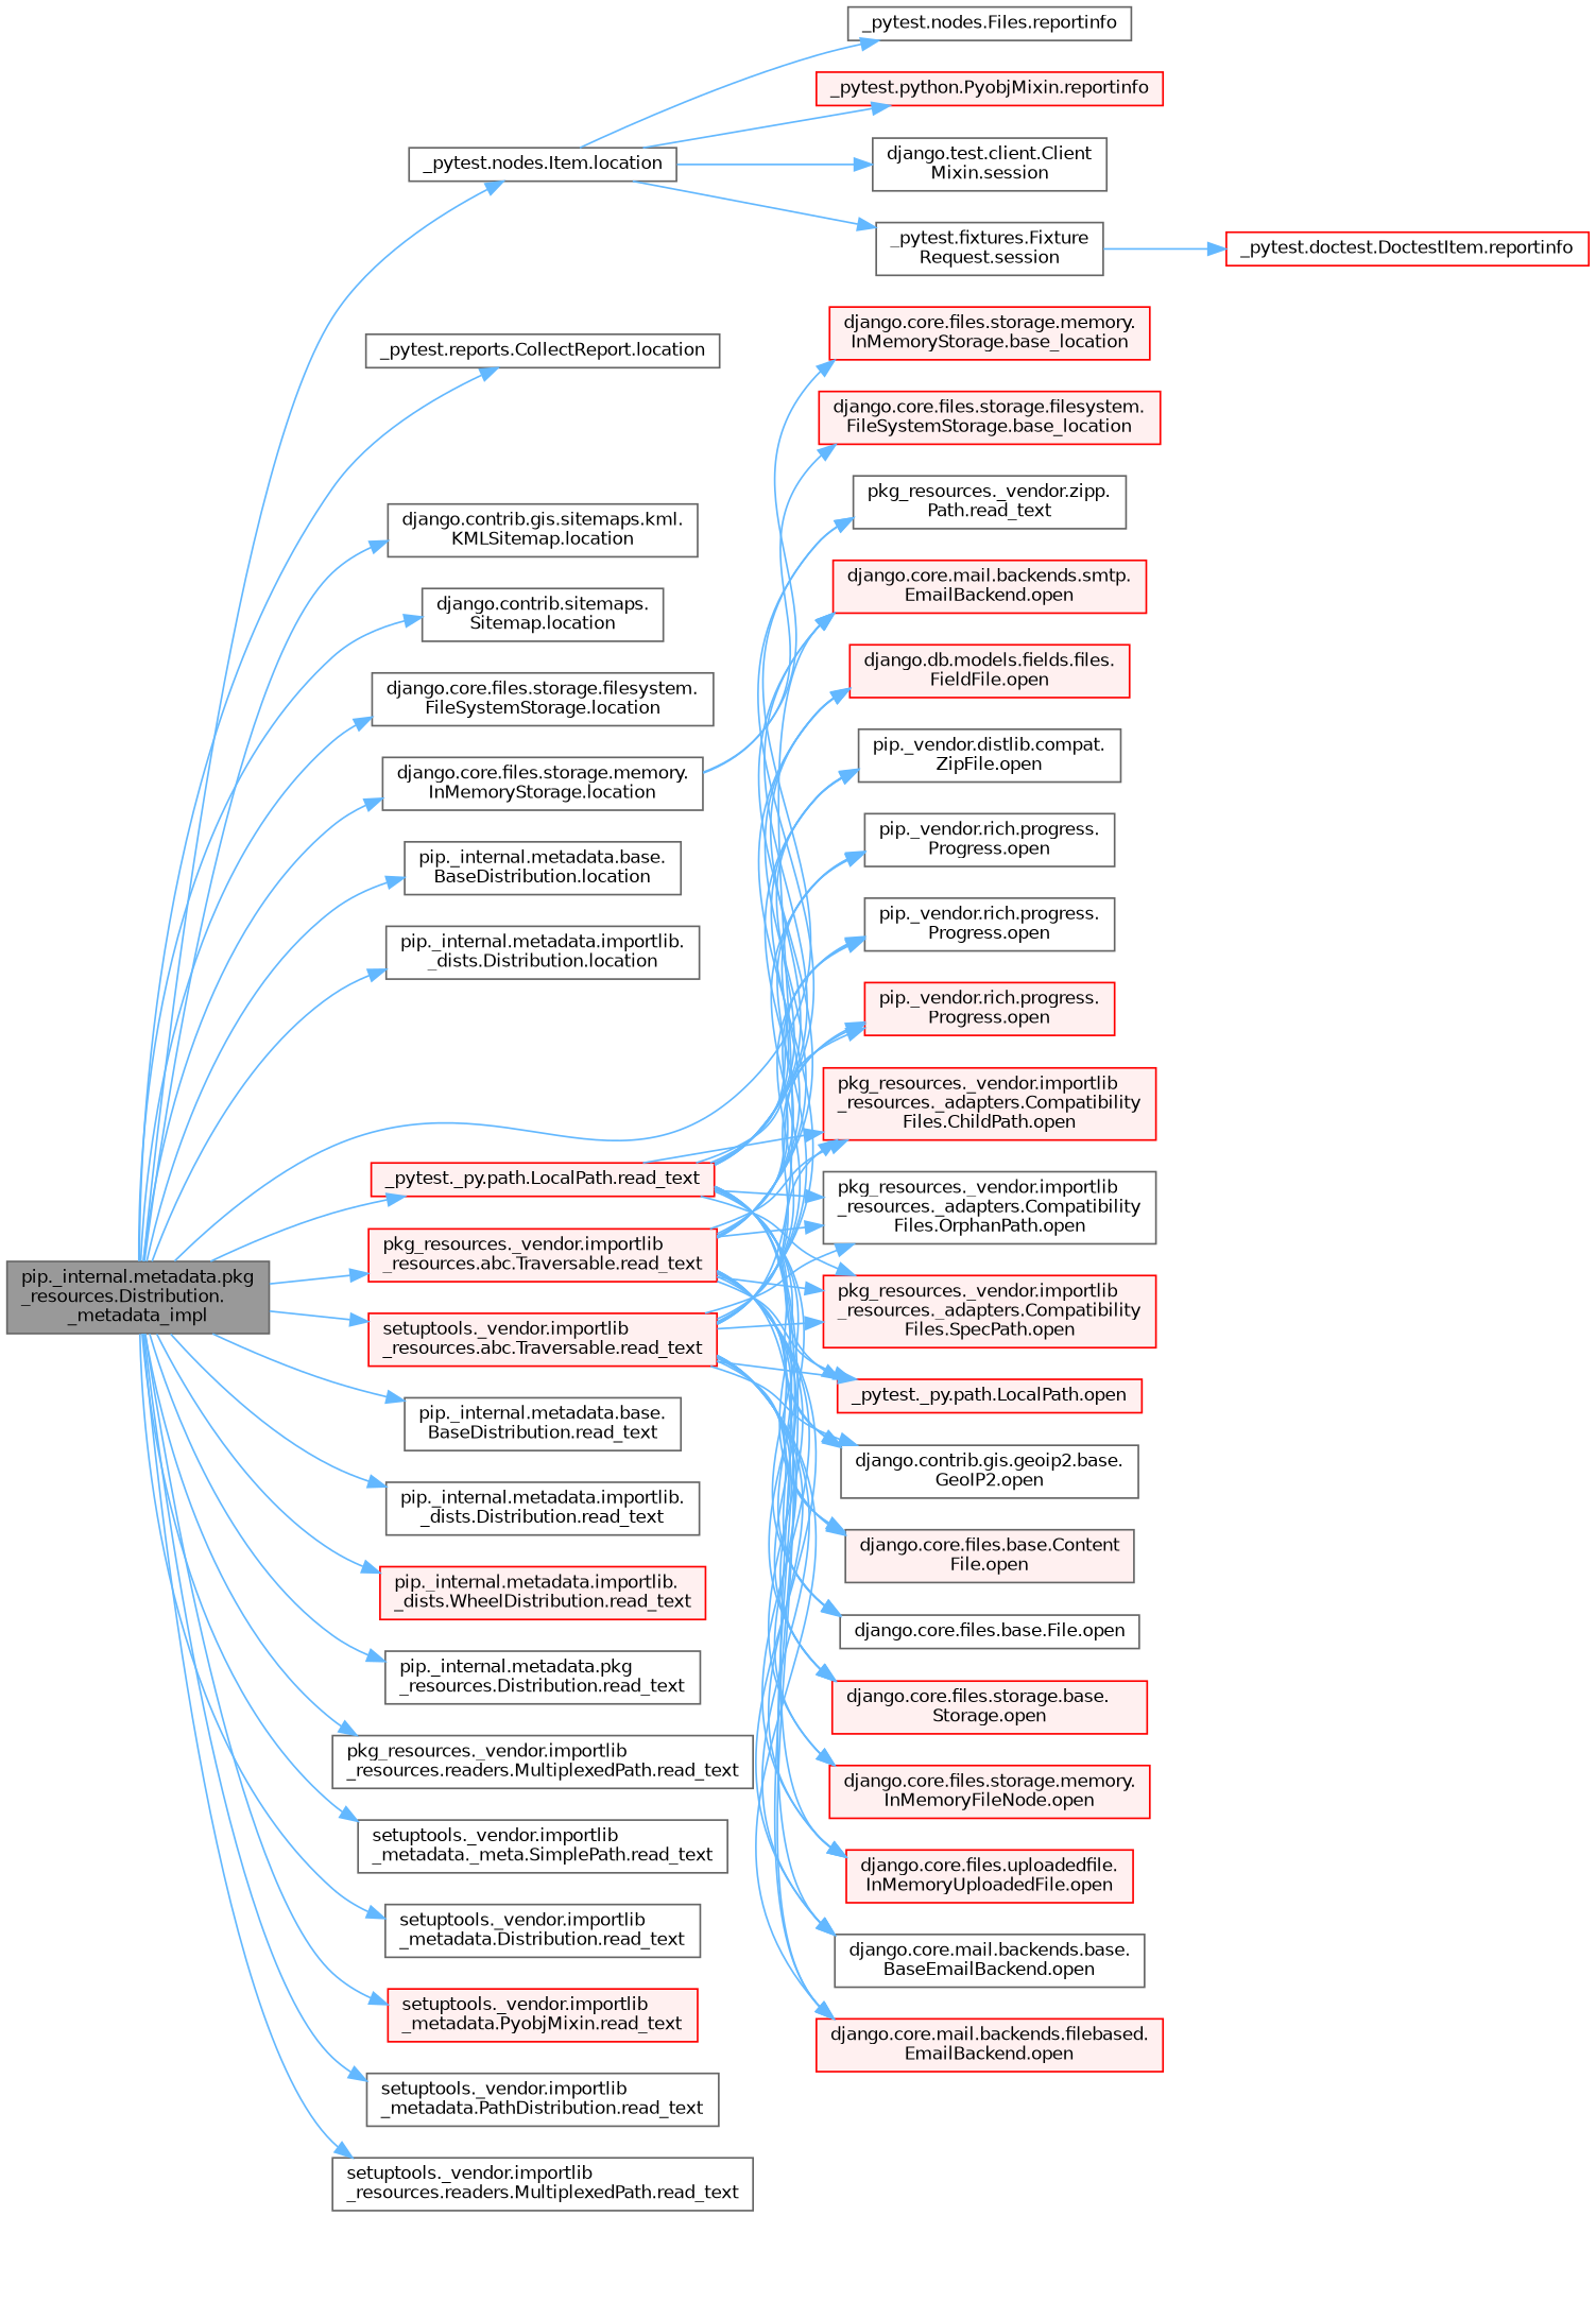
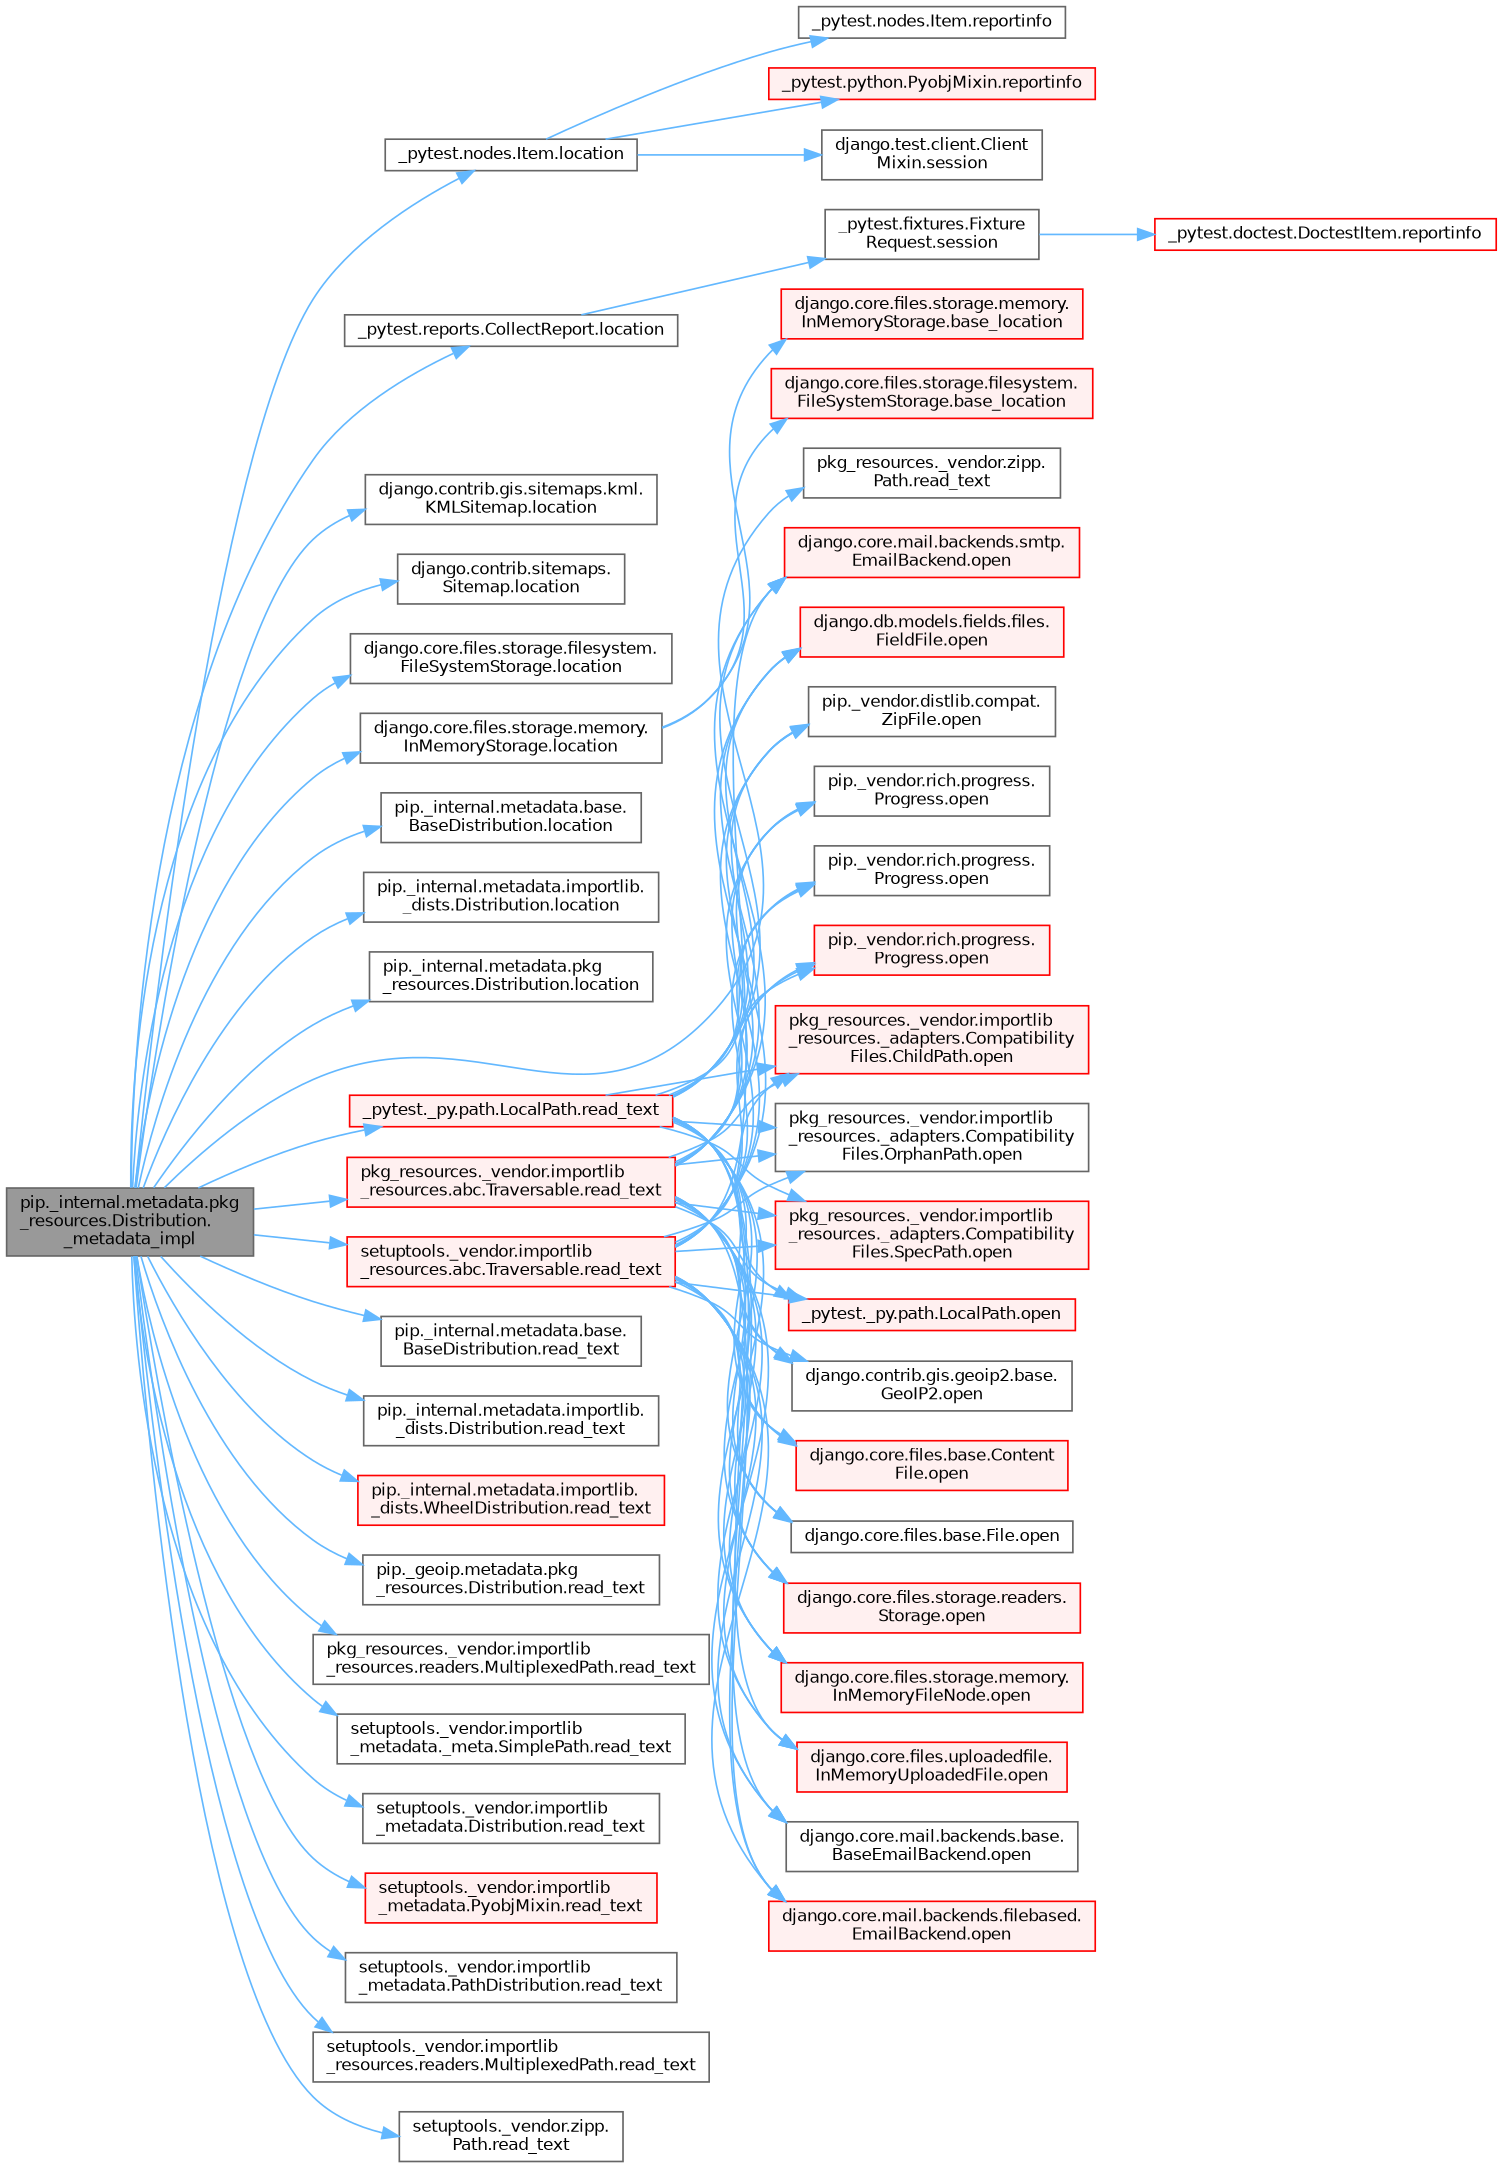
  digraph {
    rankdir=LR
    node [color=grey40 fillcolor=white fontname=Helvetica fontsize=10 shape=box style=filled]
    edge [color=steelblue1 fontname=Helvetica fontsize=10 labelfontname=Helvetica labelfontsize=10 style=solid]
    n1 [color=gray40 fillcolor=grey60 fontcolor=black height=0.2 label="pip._internal.metadata.pkg\l_resources.Distribution.\l_metadata_impl" width=0.4]
    n2 [height=0.2 label="_pytest.nodes.Item.location" width=0.4]
    n3 [height=0.2 label="_pytest.reports.CollectReport.location" width=0.4]
    n4 [height=0.2 label="django.contrib.gis.sitemaps.kml.\lKMLSitemap.location" width=0.4]
    n5 [height=0.2 label="django.contrib.sitemaps.\lSitemap.location" width=0.4]
    n6 [height=0.2 label="django.core.files.storage.filesystem.\lFileSystemStorage.location" width=0.4]
    n7 [height=0.2 label="django.core.files.storage.memory.\lInMemoryStorage.location" width=0.4]
    n8 [height=0.2 label="pip._internal.metadata.base.\lBaseDistribution.location" width=0.4]
    n9 [height=0.2 label="pip._internal.metadata.importlib.\l_dists.Distribution.location" width=0.4]
+   n10 [height=0.2 label="pip._internal.metadata.pkg\l_resources.Distribution.location" width=0.4]
    n11 [color=red fillcolor="#FFF0F0" height=0.2 label="_pytest._py.path.LocalPath.read_text" width=0.4]
    n12 [height=0.2 label="pip._internal.metadata.base.\lBaseDistribution.read_text" width=0.4]
    n13 [height=0.2 label="pip._internal.metadata.importlib.\l_dists.Distribution.read_text" width=0.4]
    n14 [color=red fillcolor="#FFF0F0" height=0.2 label="pip._internal.metadata.importlib.\l_dists.WheelDistribution.read_text" width=0.4]
-   n15 [height=0.2 label="pip._internal.metadata.pkg\l_resources.Distribution.read_text" width=0.4]
+   n15 [height=0.2 label="pip._geoip.metadata.pkg\l_resources.Distribution.read_text" width=0.4]
    n16 [color=red fillcolor="#FFF0F0" height=0.2 label="pkg_resources._vendor.importlib\l_resources.abc.Traversable.read_text" width=0.4]
    n17 [height=0.2 label="pkg_resources._vendor.importlib\l_resources.readers.MultiplexedPath.read_text" width=0.4]
    n18 [height=0.2 label="pkg_resources._vendor.zipp.\lPath.read_text" width=0.4]
    n19 [height=0.2 label="setuptools._vendor.importlib\l_metadata._meta.SimplePath.read_text" width=0.4]
    n20 [height=0.2 label="setuptools._vendor.importlib\l_metadata.Distribution.read_text" width=0.4]
    n21 [color=red fillcolor="#FFF0F0" height=0.2 label="setuptools._vendor.importlib\l_metadata.PyobjMixin.read_text" width=0.4]
    n22 [height=0.2 label="setuptools._vendor.importlib\l_metadata.PathDistribution.read_text" width=0.4]
    n23 [color=red fillcolor="#FFF0F0" height=0.2 label="setuptools._vendor.importlib\l_resources.abc.Traversable.read_text" width=0.4]
    n24 [height=0.2 label="setuptools._vendor.importlib\l_resources.readers.MultiplexedPath.read_text" width=0.4]
-   n26 [height=0.2 label="_pytest.nodes.Files.reportinfo" width=0.4]
+   n25 [height=0.2 label="setuptools._vendor.zipp.\lPath.read_text" width=0.4]
+   n26 [height=0.2 label="_pytest.nodes.Item.reportinfo" width=0.4]
    n27 [color=red fillcolor="#FFF0F0" height=0.2 label="_pytest.python.PyobjMixin.reportinfo" width=0.4]
    n28 [height=0.2 label="_pytest.fixtures.Fixture\lRequest.session" width=0.4]
    n29 [height=0.2 label="django.test.client.Client\lMixin.session" width=0.4]
    n30 [color=red fillcolor="#FFF0F0" height=0.2 label="django.core.files.storage.filesystem.\lFileSystemStorage.base_location" width=0.4]
    n31 [color=red fillcolor="#FFF0F0" height=0.2 label="django.core.files.storage.memory.\lInMemoryStorage.base_location" width=0.4]
    n32 [color=red fillcolor="#FFF0F0" height=0.2 label="_pytest._py.path.LocalPath.open" width=0.4]
    n33 [height=0.2 label="django.contrib.gis.geoip2.base.\lGeoIP2.open" width=0.4]
-   n34 [fillcolor="#FFF0F0" height=0.2 label="django.core.files.base.Content\lFile.open" width=0.4]
+   n34 [color=red fillcolor="#FFF0F0" height=0.2 label="django.core.files.base.Content\lFile.open" width=0.4]
    n35 [height=0.2 label="django.core.files.base.File.open" width=0.4]
-   n36 [color=red fillcolor="#FFF0F0" height=0.2 label="django.core.files.storage.base.\lStorage.open" width=0.4]
+   n36 [color=red fillcolor="#FFF0F0" height=0.2 label="django.core.files.storage.readers.\lStorage.open" width=0.4]
    n37 [color=red fillcolor="#FFF0F0" height=0.2 label="django.core.files.storage.memory.\lInMemoryFileNode.open" width=0.4]
    n38 [color=red fillcolor="#FFF0F0" height=0.2 label="django.core.files.uploadedfile.\lInMemoryUploadedFile.open" width=0.4]
    n39 [height=0.2 label="django.core.mail.backends.base.\lBaseEmailBackend.open" width=0.4]
    n40 [color=red fillcolor="#FFF0F0" height=0.2 label="django.core.mail.backends.filebased.\lEmailBackend.open" width=0.4]
    n41 [color=red fillcolor="#FFF0F0" height=0.2 label="django.core.mail.backends.smtp.\lEmailBackend.open" width=0.4]
    n42 [color=red fillcolor="#FFF0F0" height=0.2 label="django.db.models.fields.files.\lFieldFile.open" width=0.4]
    n43 [height=0.2 label="pip._vendor.distlib.compat.\lZipFile.open" width=0.4]
    n44 [height=0.2 label="pip._vendor.rich.progress.\lProgress.open" width=0.4]
    n45 [height=0.2 label="pip._vendor.rich.progress.\lProgress.open" width=0.4]
    n46 [color=red fillcolor="#FFF0F0" height=0.2 label="pip._vendor.rich.progress.\lProgress.open" width=0.4]
    n47 [color=red fillcolor="#FFF0F0" height=0.2 label="pkg_resources._vendor.importlib\l_resources._adapters.Compatibility\lFiles.ChildPath.open" width=0.4]
    n48 [height=0.2 label="pkg_resources._vendor.importlib\l_resources._adapters.Compatibility\lFiles.OrphanPath.open" width=0.4]
    n49 [color=red fillcolor="#FFF0F0" height=0.2 label="pkg_resources._vendor.importlib\l_resources._adapters.Compatibility\lFiles.SpecPath.open" width=0.4]
    n50 [color=red height=0.2 label="_pytest.doctest.DoctestItem.reportinfo" width=0.4]
    n1 -> n2
    n1 -> n3
    n1 -> n4
    n1 -> n5
    n1 -> n6
    n1 -> n7
    n1 -> n8
    n1 -> n9
+   n1 -> n10
    n1 -> n11
    n1 -> n12
    n1 -> n13
    n1 -> n14
    n1 -> n15
    n1 -> n16
    n1 -> n17
    n1 -> n18
    n1 -> n19
    n1 -> n20
    n1 -> n21
    n1 -> n22
    n1 -> n23
    n1 -> n24
+   n1 -> n25
    n2 -> n26
    n2 -> n27
-   n2 -> n28
+   n3 -> n28
    n2 -> n29
    n7 -> n30
    n7 -> n31
    n11 -> n32
    n11 -> n33
    n11 -> n34
    n11 -> n35
    n11 -> n36
-   n11 -> n18
+   n11 -> n37
    n11 -> n38
    n11 -> n39
    n11 -> n40
    n11 -> n41
    n11 -> n42
    n11 -> n43
    n11 -> n44
    n11 -> n45
    n11 -> n46
    n11 -> n47
    n11 -> n48
    n11 -> n49
    n16 -> n32
    n16 -> n33
    n16 -> n34
    n16 -> n35
    n16 -> n36
    n16 -> n37
    n16 -> n38
    n16 -> n39
    n16 -> n40
    n16 -> n41
    n16 -> n42
    n16 -> n43
    n16 -> n44
    n16 -> n45
    n16 -> n46
    n16 -> n47
    n16 -> n48
    n16 -> n49
    n23 -> n32
    n23 -> n33
    n23 -> n34
    n23 -> n35
    n23 -> n36
    n23 -> n37
    n23 -> n38
    n23 -> n39
    n23 -> n40
    n23 -> n41
    n23 -> n42
    n23 -> n43
    n23 -> n44
    n23 -> n45
    n23 -> n46
    n23 -> n47
    n23 -> n48
    n23 -> n49
    n28 -> n50
  }
